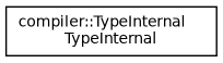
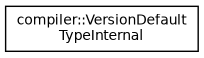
  digraph {
    rankdir=LR
-   n1 [color=black fillcolor=white fontname=Helvetica fontsize=10 height=0.2 label="compiler::TypeInternal\lTypeInternal" shape=record style=filled width=0.4]
+   n1 [color=black fillcolor=white fontname=Helvetica fontsize=10 height=0.2 label="compiler::VersionDefault\lTypeInternal" shape=record style=filled width=0.4]
  }
